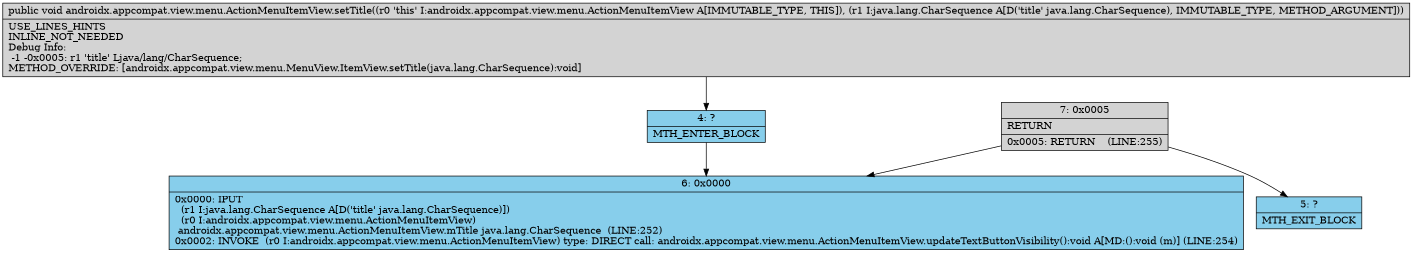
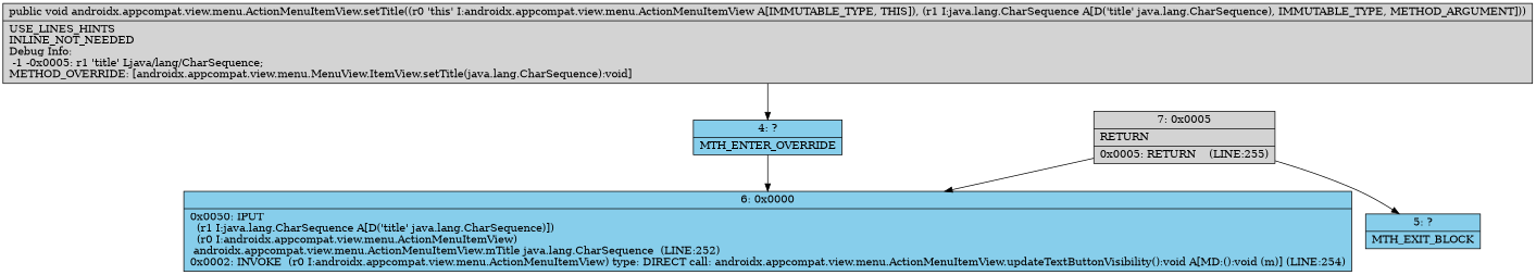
  digraph {
    node [fillcolor=skyblue shape=record style=filled]
-   n1 [label="{4\:\ ?|MTH_ENTER_BLOCK\l}"]
-   n2 [label="{6\:\ 0x0000|0x0000: IPUT  \l  (r1 I:java.lang.CharSequence A[D('title' java.lang.CharSequence)])\l  (r0 I:androidx.appcompat.view.menu.ActionMenuItemView)\l androidx.appcompat.view.menu.ActionMenuItemView.mTitle java.lang.CharSequence  (LINE:252)\l0x0002: INVOKE  (r0 I:androidx.appcompat.view.menu.ActionMenuItemView) type: DIRECT call: androidx.appcompat.view.menu.ActionMenuItemView.updateTextButtonVisibility():void A[MD:():void (m)] (LINE:254)\l}"]
+   n1 [label="{4\:\ ?|MTH_ENTER_OVERRIDE\l}"]
+   n2 [label="{6\:\ 0x0000|0x0050: IPUT  \l  (r1 I:java.lang.CharSequence A[D('title' java.lang.CharSequence)])\l  (r0 I:androidx.appcompat.view.menu.ActionMenuItemView)\l androidx.appcompat.view.menu.ActionMenuItemView.mTitle java.lang.CharSequence  (LINE:252)\l0x0002: INVOKE  (r0 I:androidx.appcompat.view.menu.ActionMenuItemView) type: DIRECT call: androidx.appcompat.view.menu.ActionMenuItemView.updateTextButtonVisibility():void A[MD:():void (m)] (LINE:254)\l}"]
    n3 [fillcolor=lightgrey label="{7\:\ 0x0005|RETURN\l|0x0005: RETURN    (LINE:255)\l}"]
    n4 [label="{5\:\ ?|MTH_EXIT_BLOCK\l}"]
    n5 [fillcolor=lightgrey label="{public void androidx.appcompat.view.menu.ActionMenuItemView.setTitle((r0 'this' I:androidx.appcompat.view.menu.ActionMenuItemView A[IMMUTABLE_TYPE, THIS]), (r1 I:java.lang.CharSequence A[D('title' java.lang.CharSequence), IMMUTABLE_TYPE, METHOD_ARGUMENT]))  | USE_LINES_HINTS\lINLINE_NOT_NEEDED\lDebug Info:\l  \-1 \-0x0005: r1 'title' Ljava\/lang\/CharSequence;\lMETHOD_OVERRIDE: [androidx.appcompat.view.menu.MenuView.ItemView.setTitle(java.lang.CharSequence):void]\l}"]
    n1 -> n2
    n3 -> n2
    n3 -> n4
    n5 -> n1
  }
